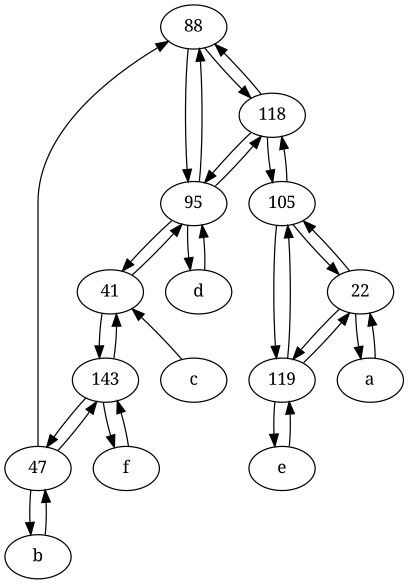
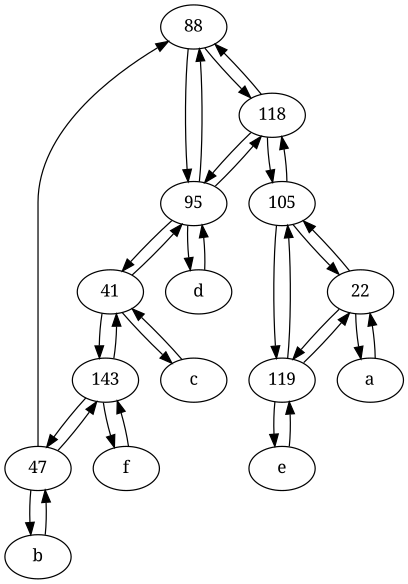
  digraph {
    fontname="Noto Serif"
    node [fontname="Noto Serif"]
    edge [fontname="Noto Serif"]
    88
    118
    95
    105
    47
    b
    143
    n8 [label=41]
    d
    119
    22
    e
    a
    f
    c
    88 -> 118
    88 -> 95
    118 -> 88
    118 -> 95
    118 -> 105
    95 -> 88
    95 -> 118
    95 -> n8
    95 -> d
    105 -> 118
    105 -> 119
    105 -> 22
    47 -> 88
    47 -> b
    47 -> 143
    b -> 47
    143 -> 47
    143 -> n8
    143 -> f
    n8 -> 95
    n8 -> 143
+   n8 -> c
    d -> 95
    119 -> 105
    119 -> 22
    119 -> e
    22 -> 105
    22 -> 119
    22 -> a
    e -> 119
    a -> 22
    f -> 143
    c -> n8
  }
